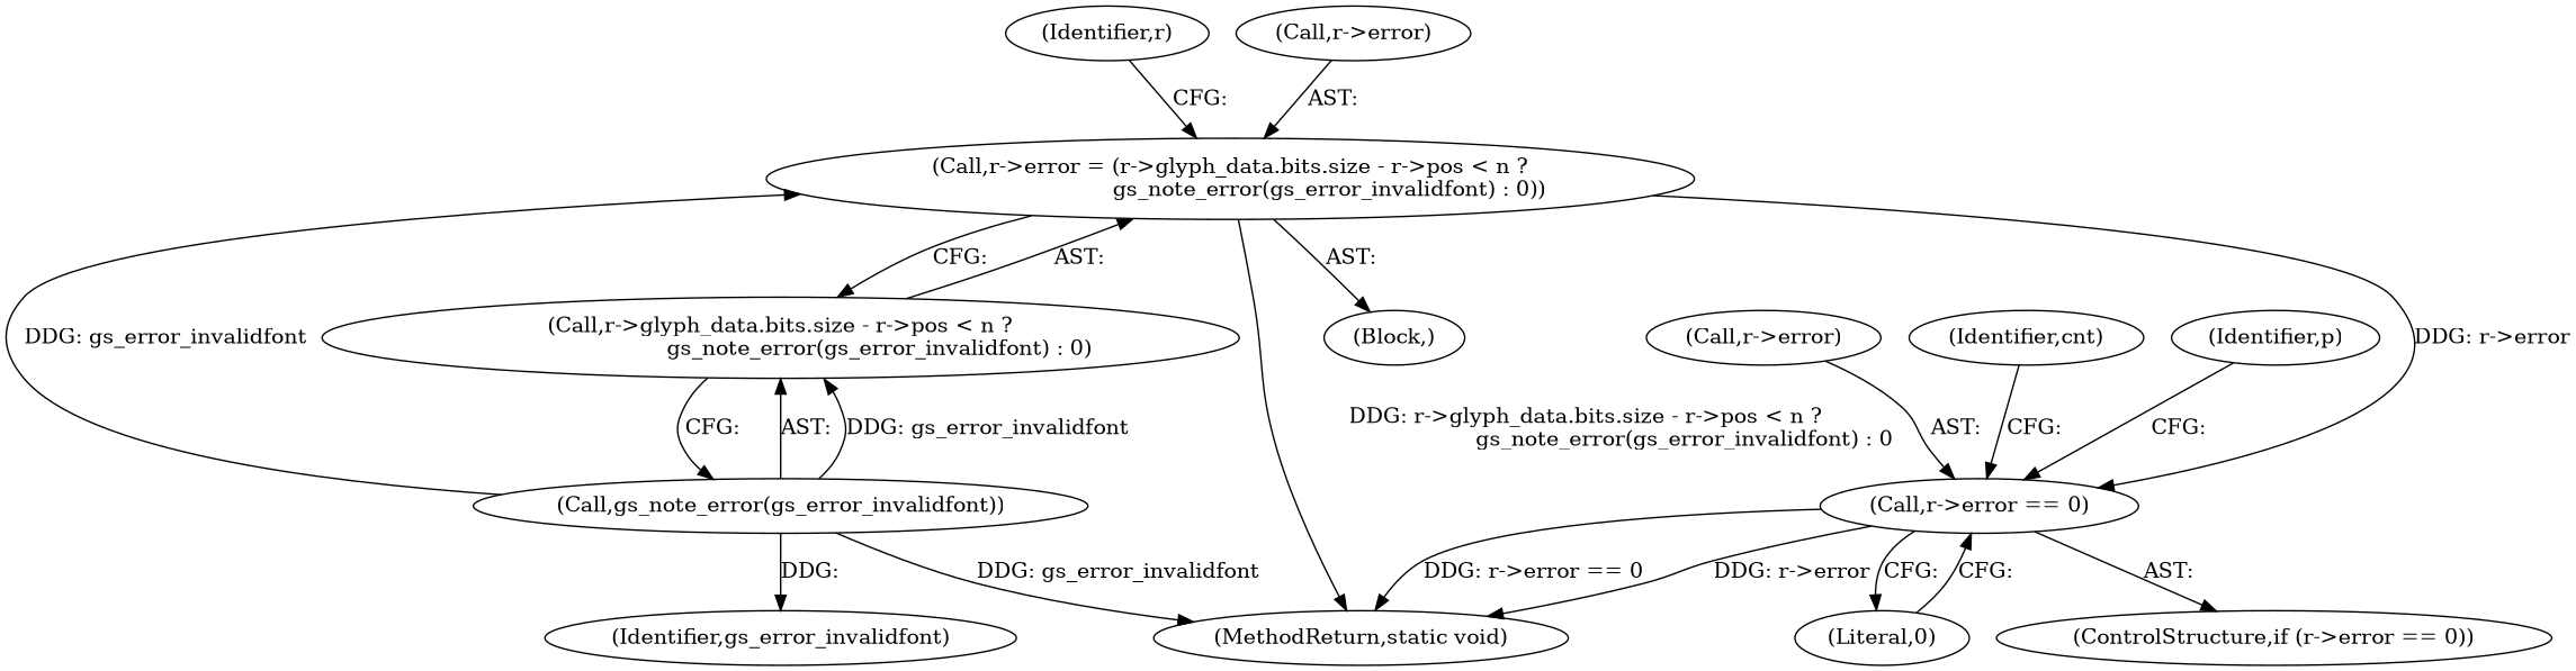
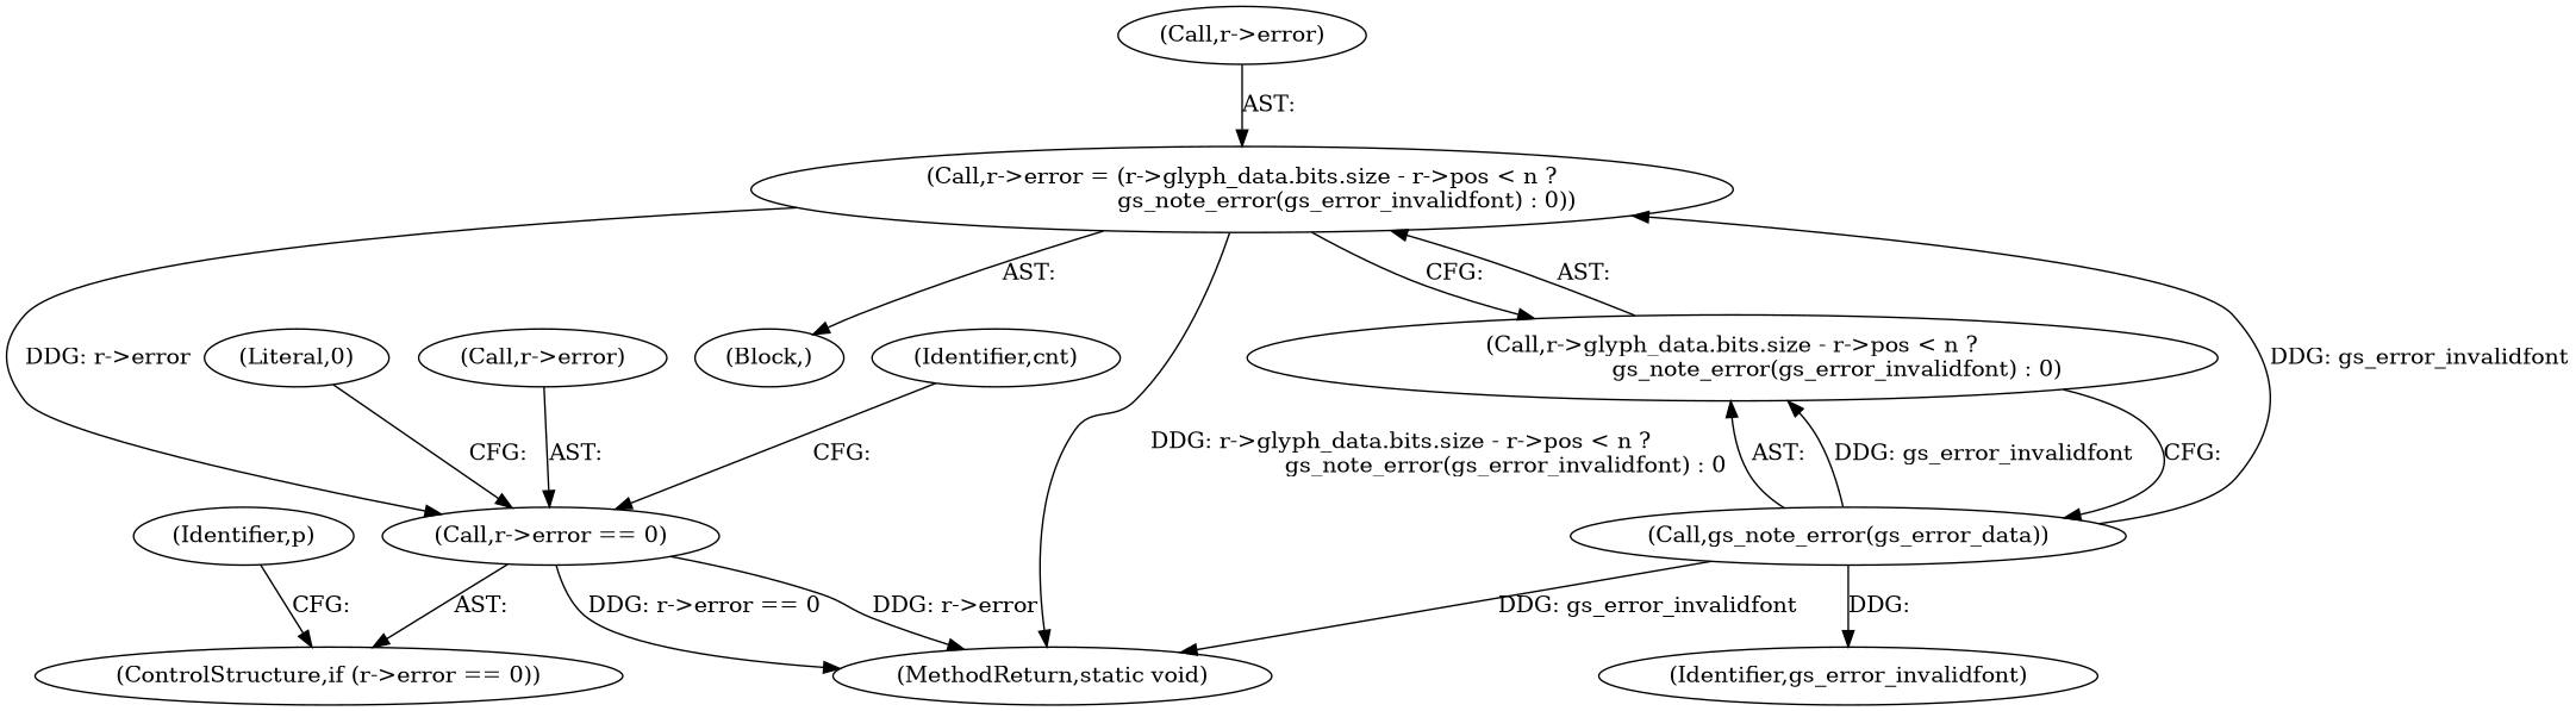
  digraph {
    n1 [label="(Call,r->error == 0)"]
    n2 [label="(Literal,0)"]
    n3 [label="(ControlStructure,if (r->error == 0))"]
    n4 [label="(MethodReturn,static void)"]
    n5 [label="(Call,r->error = (r->glyph_data.bits.size - r->pos < n ?\n                             gs_note_error(gs_error_invalidfont) : 0))"]
    n6 [label="(Call,r->glyph_data.bits.size - r->pos < n ?\n                             gs_note_error(gs_error_invalidfont) : 0)"]
    n7 [label="(Block,)"]
-   n8 [label="(Call,gs_note_error(gs_error_invalidfont))"]
+   n8 [label="(Call,gs_note_error(gs_error_data))"]
    n9 [label="(Identifier,gs_error_invalidfont)"]
-   n10 [label="(Identifier,r)"]
    n11 [label="(Call,r->error)"]
    n12 [label="(Call,r->error)"]
    n13 [label="(Identifier,cnt)"]
    n14 [label="(Identifier,p)"]
-   n1 -> n2 [label="CFG: "]
    n1 -> n3 [label="AST: "]
    n1 -> n4 [label="DDG: r->error == 0"]
    n1 -> n4 [label="DDG: r->error"]
    n2 -> n1 [label="CFG: "]
    n5 -> n1 [label="DDG: r->error"]
    n5 -> n4 [label="DDG: r->glyph_data.bits.size - r->pos < n ?\n                             gs_note_error(gs_error_invalidfont) : 0"]
    n5 -> n6 [label="CFG: "]
    n5 -> n7 [label="AST: "]
    n6 -> n5 [label="AST: "]
    n6 -> n8 [label="CFG: "]
    n8 -> n4 [label="DDG: gs_error_invalidfont"]
    n8 -> n5 [label="DDG: gs_error_invalidfont"]
    n8 -> n6 [label="AST: "]
    n8 -> n6 [label="DDG: gs_error_invalidfont"]
    n8 -> n9 [label="DDG: "]
-   n10 -> n5 [label="CFG: "]
    n11 -> n5 [label="AST: "]
    n12 -> n1 [label="AST: "]
    n13 -> n1 [label="CFG: "]
-   n14 -> n1 [label="CFG: "]
+   n14 -> n3 [label="CFG: "]
  }
